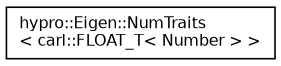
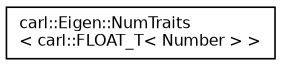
  digraph {
    rankdir=LR
-   n1 [color=black fillcolor=white fontname=Helvetica fontsize=10 height=0.2 label="hypro::Eigen::NumTraits\l\< carl::FLOAT_T\< Number \> \>" shape=record style=filled width=0.4]
+   n1 [color=black fillcolor=white fontname=Helvetica fontsize=10 height=0.2 label="carl::Eigen::NumTraits\l\< carl::FLOAT_T\< Number \> \>" shape=record style=filled width=0.4]
  }
